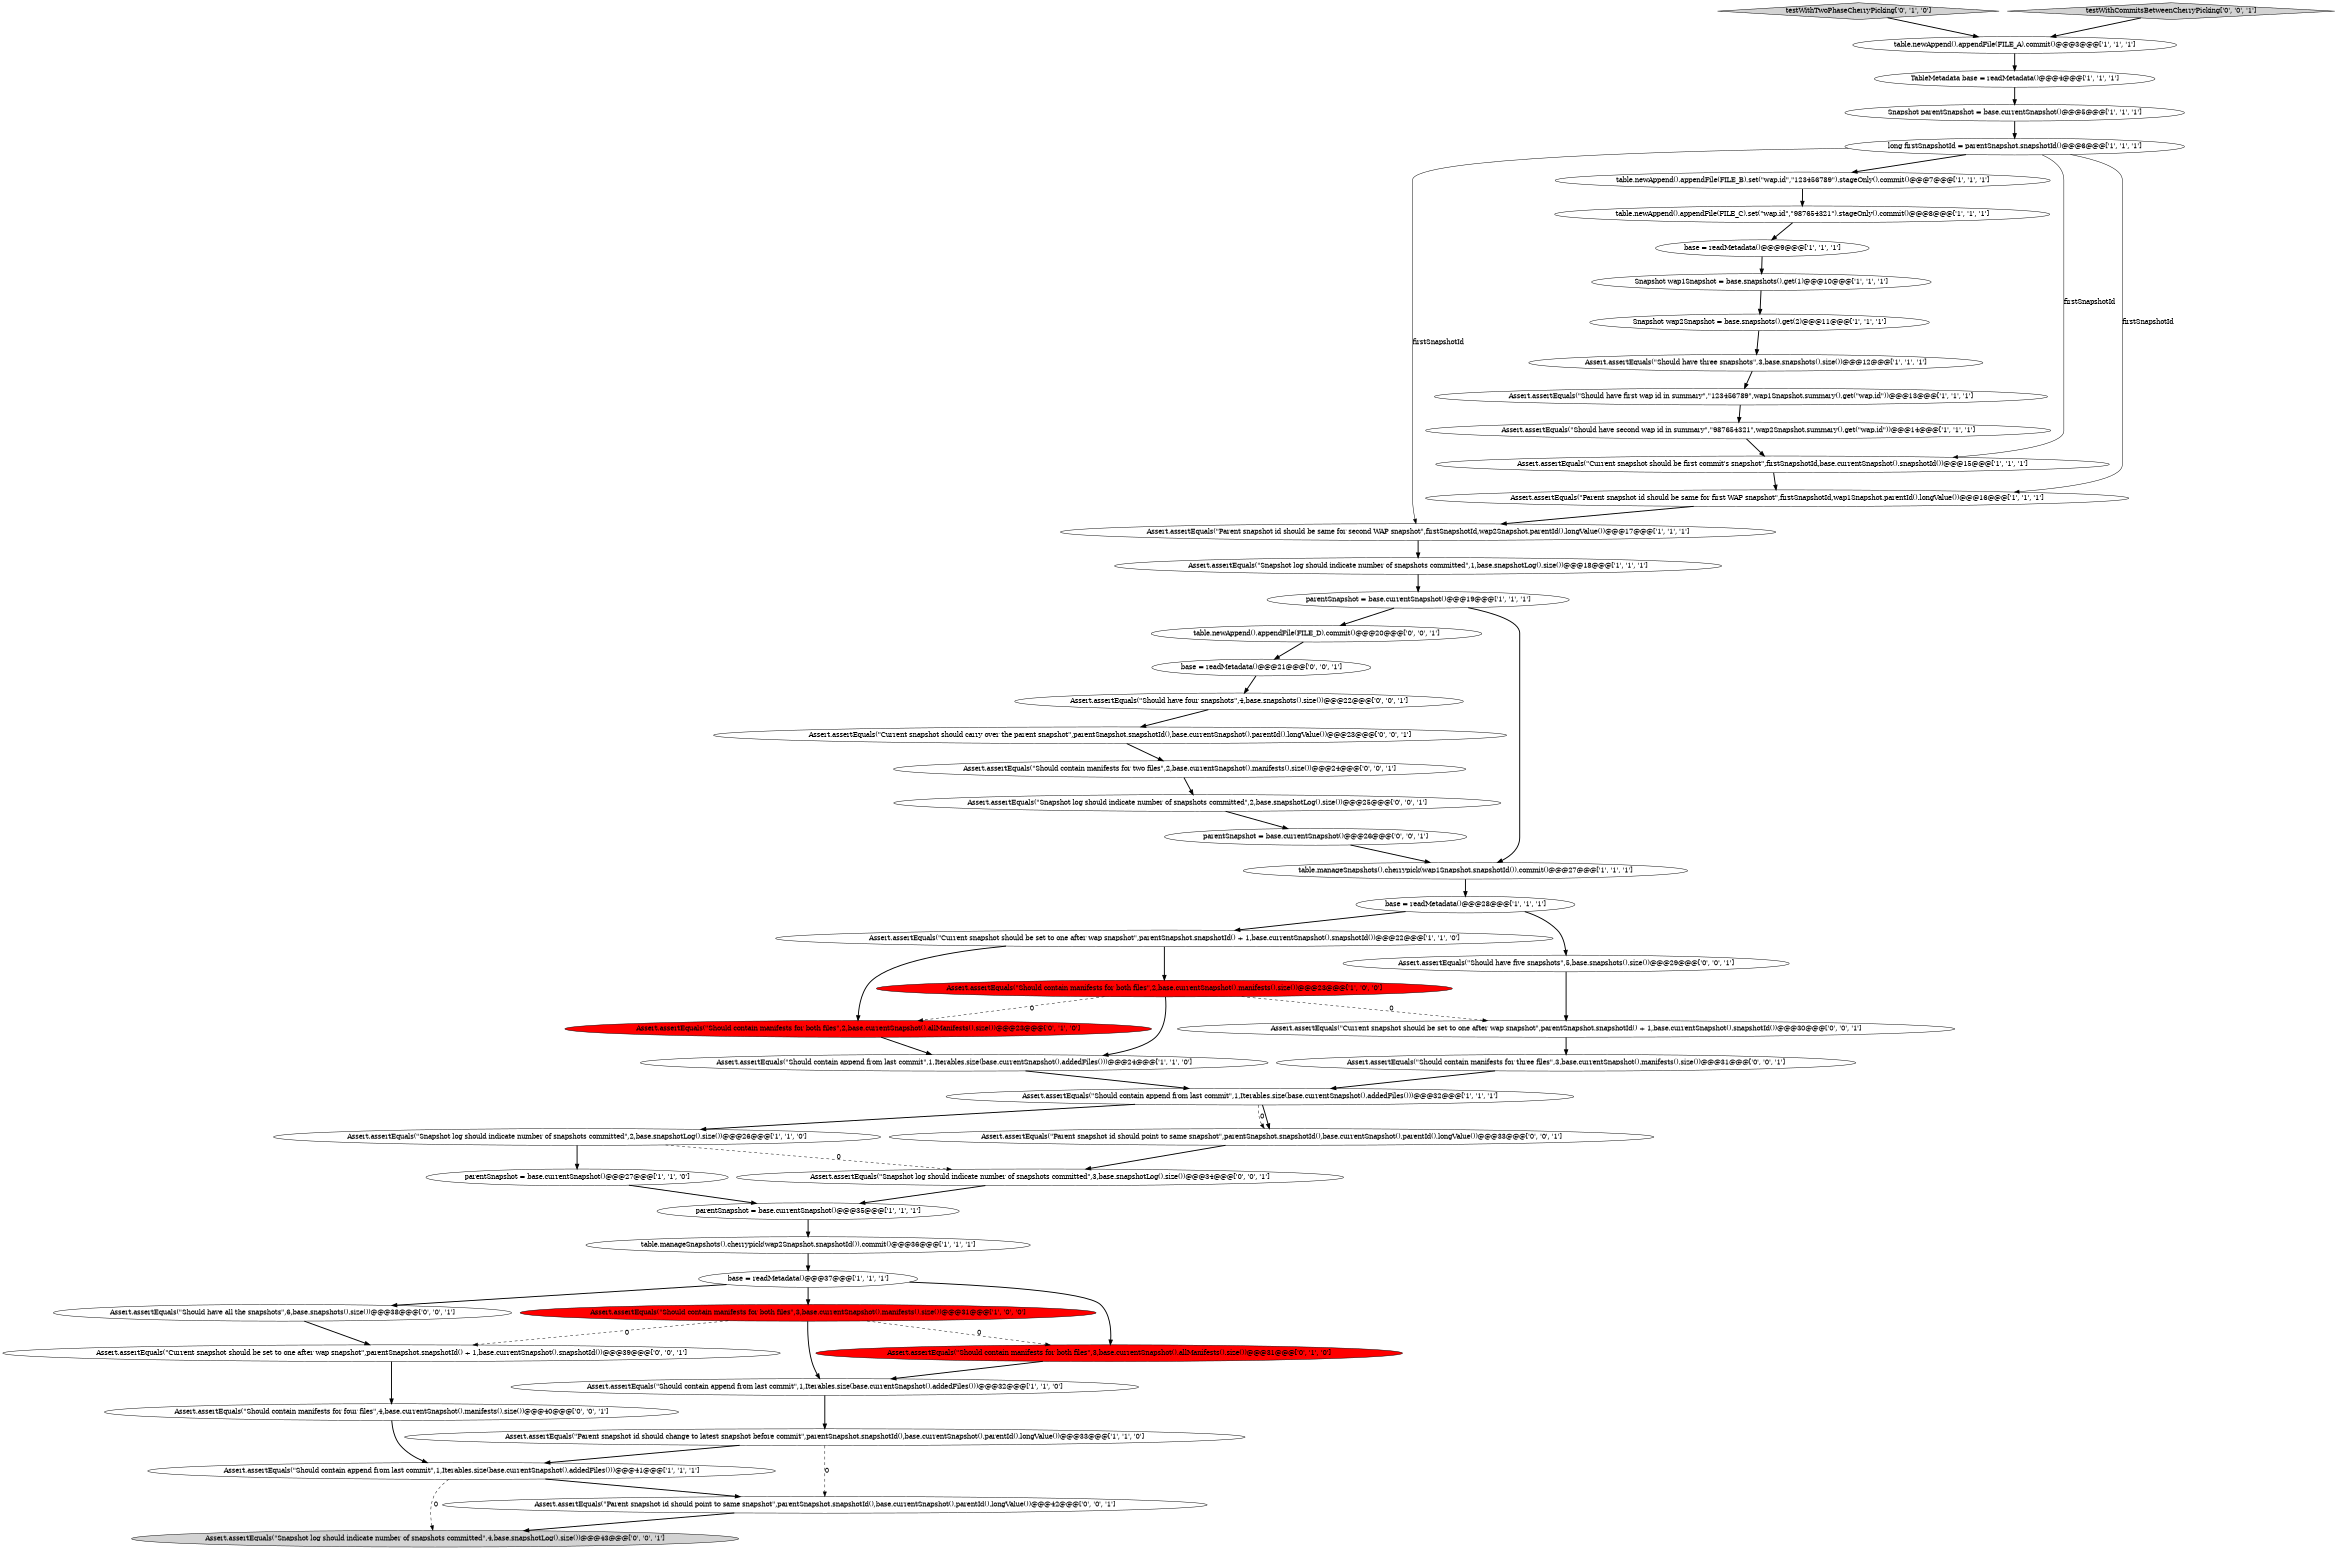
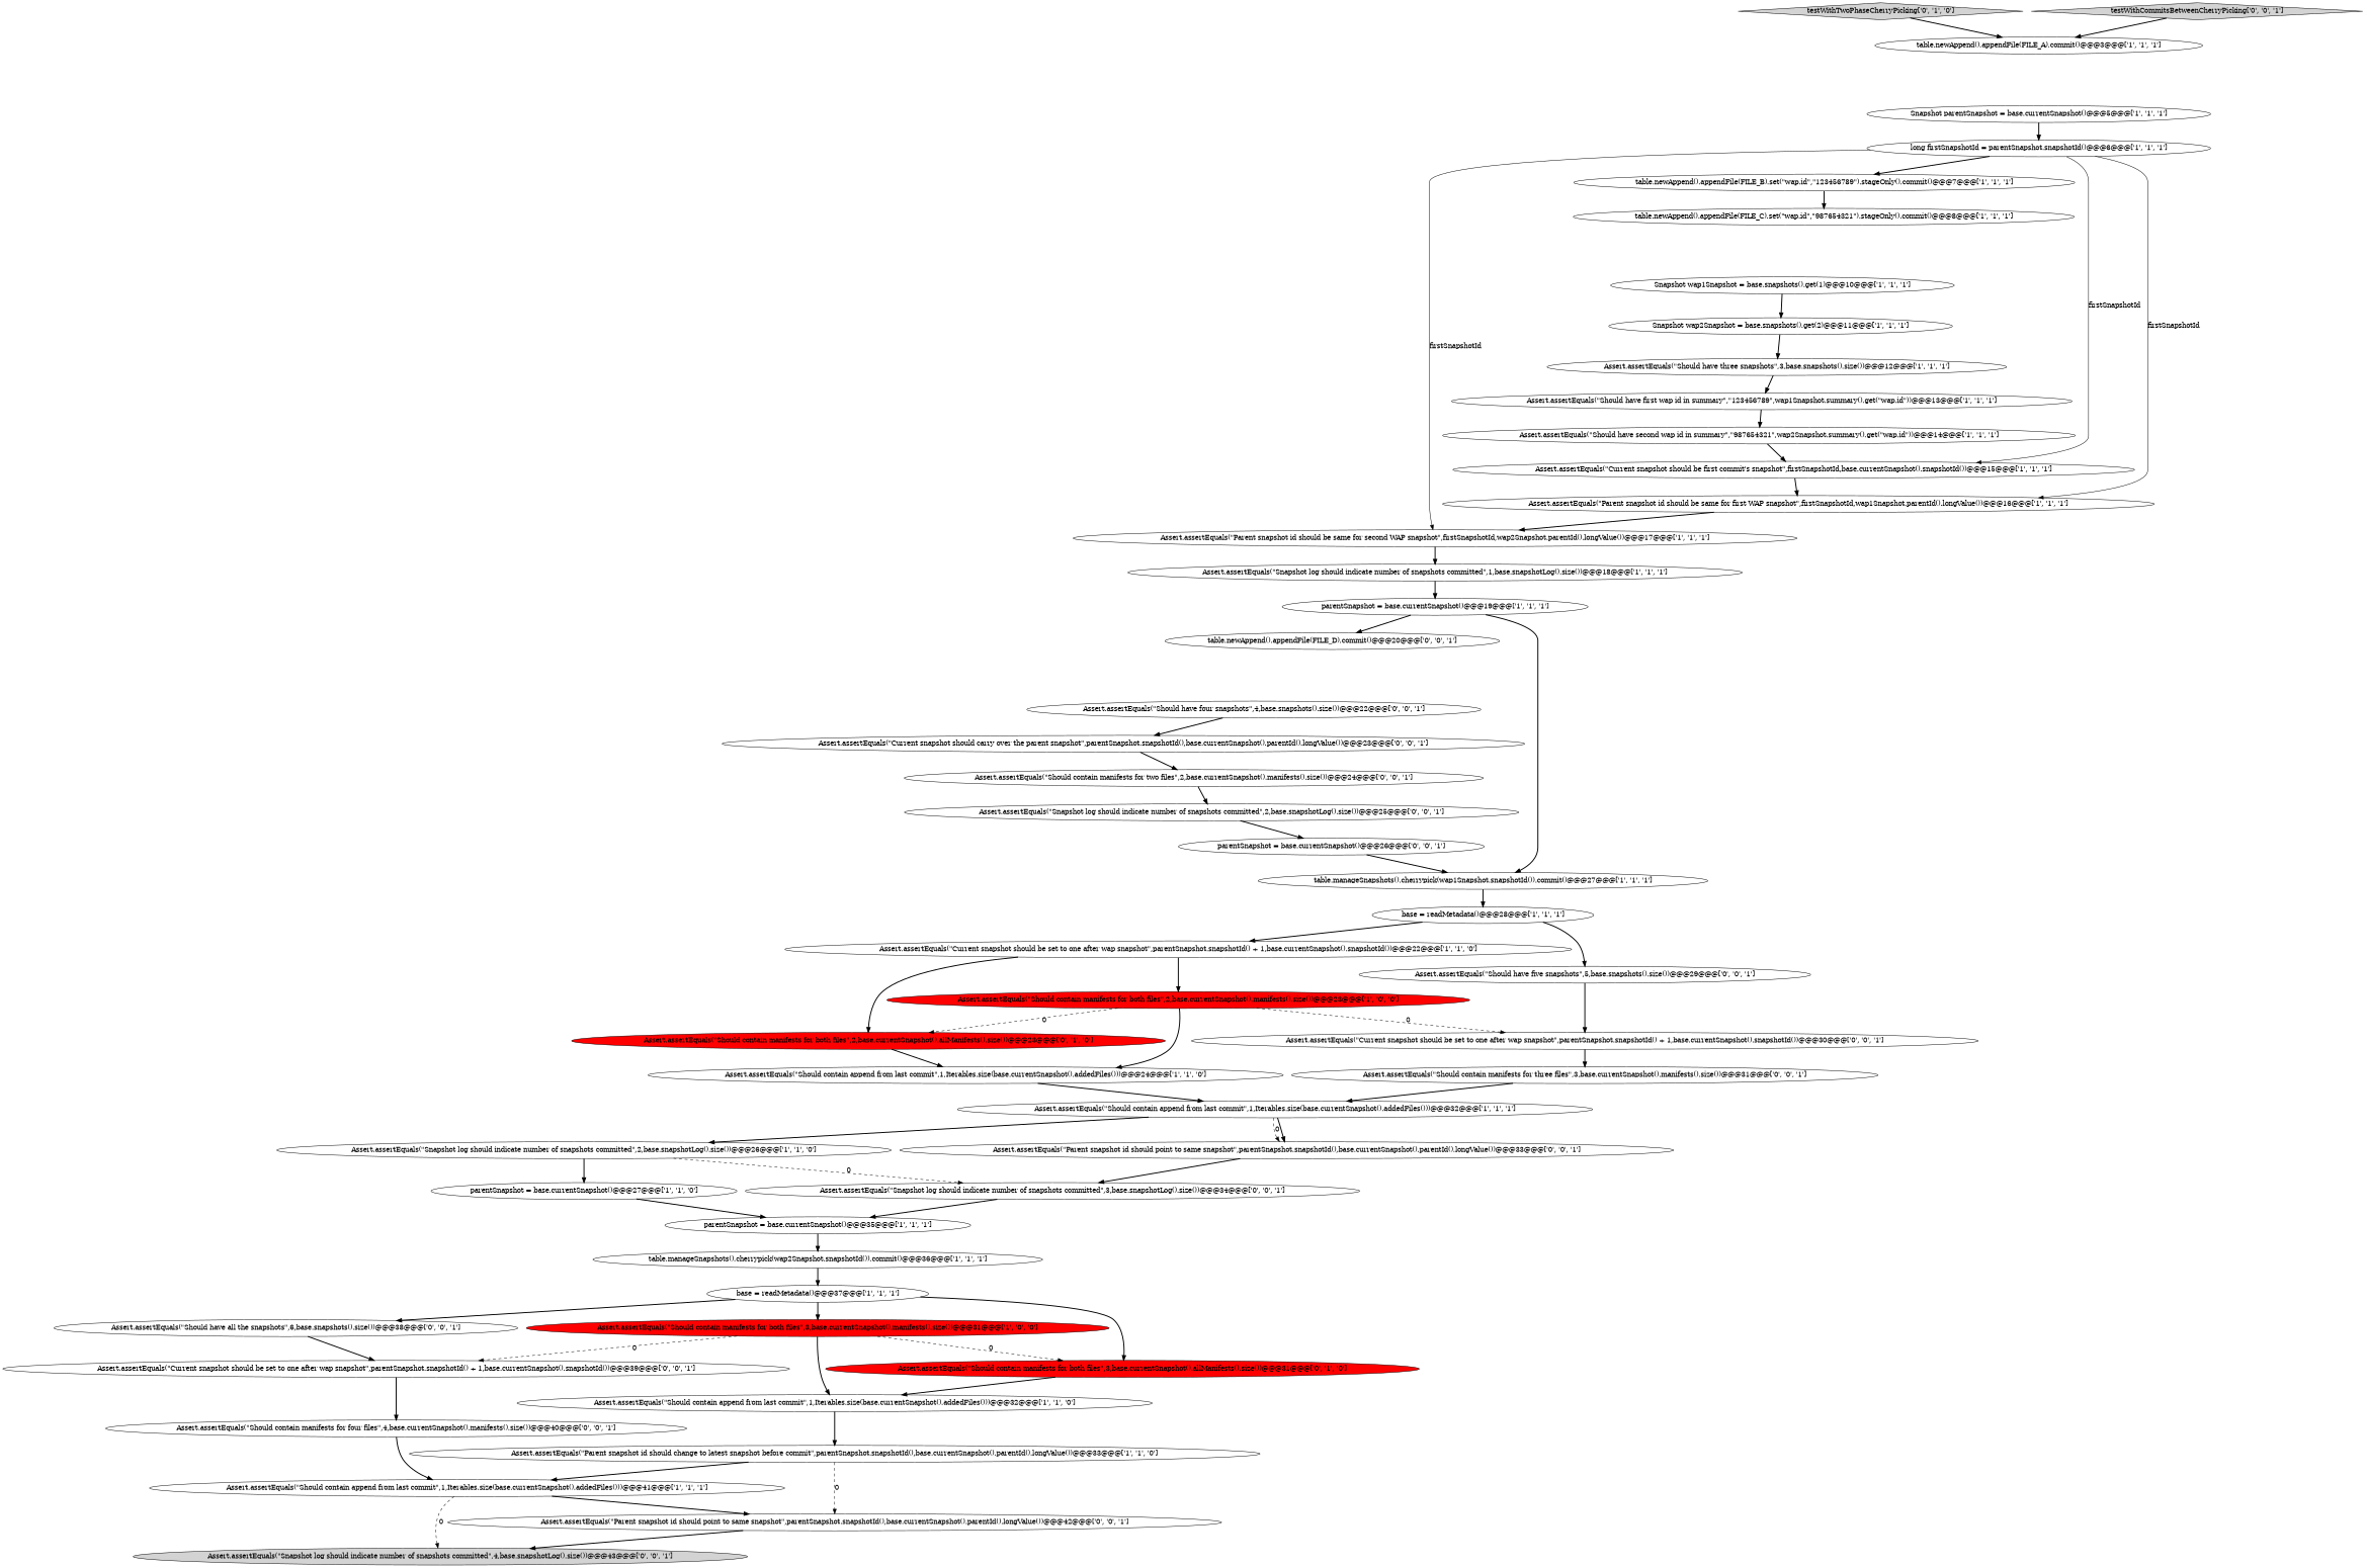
  digraph {
    node [fillcolor=white shape=ellipse style=filled]
    edge [style=bold]
    n1 [label="Snapshot parentSnapshot = base.currentSnapshot()@@@5@@@['1', '1', '1']"]
    n2 [label="long firstSnapshotId = parentSnapshot.snapshotId()@@@6@@@['1', '1', '1']"]
    n3 [label="Assert.assertEquals(\"Current snapshot should be first commit's snapshot\",firstSnapshotId,base.currentSnapshot().snapshotId())@@@15@@@['1', '1', '1']"]
    n4 [label="Assert.assertEquals(\"Parent snapshot id should be same for first WAP snapshot\",firstSnapshotId,wap1Snapshot.parentId().longValue())@@@16@@@['1', '1', '1']"]
    n5 [label="table.newAppend().appendFile(FILE_B).set(\"wap.id\",\"123456789\").stageOnly().commit()@@@7@@@['1', '1', '1']"]
    n6 [label="Assert.assertEquals(\"Parent snapshot id should be same for second WAP snapshot\",firstSnapshotId,wap2Snapshot.parentId().longValue())@@@17@@@['1', '1', '1']"]
    n7 [label="Assert.assertEquals(\"Should contain append from last commit\",1,Iterables.size(base.currentSnapshot().addedFiles()))@@@32@@@['1', '1', '1']"]
    n8 [label="Assert.assertEquals(\"Snapshot log should indicate number of snapshots committed\",2,base.snapshotLog().size())@@@26@@@['1', '1', '0']"]
    n9 [label="Assert.assertEquals(\"Parent snapshot id should point to same snapshot\",parentSnapshot.snapshotId(),base.currentSnapshot().parentId().longValue())@@@33@@@['0', '0', '1']"]
    n10 [label="Assert.assertEquals(\"Snapshot log should indicate number of snapshots committed\",3,base.snapshotLog().size())@@@34@@@['0', '0', '1']"]
    n11 [label="parentSnapshot = base.currentSnapshot()@@@27@@@['1', '1', '0']"]
    n12 [fillcolor=red label="Assert.assertEquals(\"Should contain manifests for both files\",2,base.currentSnapshot().allManifests().size())@@@23@@@['0', '1', '0']"]
    n13 [label="Assert.assertEquals(\"Should contain append from last commit\",1,Iterables.size(base.currentSnapshot().addedFiles()))@@@24@@@['1', '1', '0']"]
    n14 [label="Assert.assertEquals(\"Should have all the snapshots\",6,base.snapshots().size())@@@38@@@['0', '0', '1']"]
    n15 [label="Assert.assertEquals(\"Current snapshot should be set to one after wap snapshot\",parentSnapshot.snapshotId() + 1,base.currentSnapshot().snapshotId())@@@39@@@['0', '0', '1']"]
    n16 [label="Assert.assertEquals(\"Should contain manifests for four files\",4,base.currentSnapshot().manifests().size())@@@40@@@['0', '0', '1']"]
    n17 [label="table.newAppend().appendFile(FILE_C).set(\"wap.id\",\"987654321\").stageOnly().commit()@@@8@@@['1', '1', '1']"]
    n18 [label="Assert.assertEquals(\"Snapshot log should indicate number of snapshots committed\",1,base.snapshotLog().size())@@@18@@@['1', '1', '1']"]
    n19 [label="Assert.assertEquals(\"Should contain append from last commit\",1,Iterables.size(base.currentSnapshot().addedFiles()))@@@41@@@['1', '1', '1']"]
    n20 [fillcolor=lightgray label="Assert.assertEquals(\"Snapshot log should indicate number of snapshots committed\",4,base.snapshotLog().size())@@@43@@@['0', '0', '1']"]
    n21 [label="Assert.assertEquals(\"Parent snapshot id should point to same snapshot\",parentSnapshot.snapshotId(),base.currentSnapshot().parentId().longValue())@@@42@@@['0', '0', '1']"]
    n22 [label="table.newAppend().appendFile(FILE_A).commit()@@@3@@@['1', '1', '1']"]
-   n23 [label="TableMetadata base = readMetadata()@@@4@@@['1', '1', '1']"]
    n24 [label="Assert.assertEquals(\"Current snapshot should be set to one after wap snapshot\",parentSnapshot.snapshotId() + 1,base.currentSnapshot().snapshotId())@@@22@@@['1', '1', '0']"]
    n25 [fillcolor=red label="Assert.assertEquals(\"Should contain manifests for both files\",2,base.currentSnapshot().manifests().size())@@@23@@@['1', '0', '0']"]
    n26 [label="Assert.assertEquals(\"Current snapshot should be set to one after wap snapshot\",parentSnapshot.snapshotId() + 1,base.currentSnapshot().snapshotId())@@@30@@@['0', '0', '1']"]
-   n27 [label="base = readMetadata()@@@9@@@['1', '1', '1']"]
    n28 [label="parentSnapshot = base.currentSnapshot()@@@35@@@['1', '1', '1']"]
    n29 [label="table.manageSnapshots().cherrypick(wap2Snapshot.snapshotId()).commit()@@@36@@@['1', '1', '1']"]
    n30 [label="base = readMetadata()@@@37@@@['1', '1', '1']"]
    n31 [fillcolor=red label="Assert.assertEquals(\"Should contain manifests for both files\",3,base.currentSnapshot().allManifests().size())@@@31@@@['0', '1', '0']"]
    n32 [fillcolor=red label="Assert.assertEquals(\"Should contain manifests for both files\",3,base.currentSnapshot().manifests().size())@@@31@@@['1', '0', '0']"]
    n33 [label="base = readMetadata()@@@28@@@['1', '1', '1']"]
    n34 [label="Assert.assertEquals(\"Should have five snapshots\",5,base.snapshots().size())@@@29@@@['0', '0', '1']"]
    n35 [label="Assert.assertEquals(\"Should have first wap id in summary\",\"123456789\",wap1Snapshot.summary().get(\"wap.id\"))@@@13@@@['1', '1', '1']"]
    n36 [label="Assert.assertEquals(\"Should have second wap id in summary\",\"987654321\",wap2Snapshot.summary().get(\"wap.id\"))@@@14@@@['1', '1', '1']"]
    n37 [label="parentSnapshot = base.currentSnapshot()@@@26@@@['0', '0', '1']"]
    n38 [label="table.manageSnapshots().cherrypick(wap1Snapshot.snapshotId()).commit()@@@27@@@['1', '1', '1']"]
    n39 [fillcolor=lightgray label="testWithTwoPhaseCherryPicking['0', '1', '0']" shape=diamond]
    n40 [label="parentSnapshot = base.currentSnapshot()@@@19@@@['1', '1', '1']"]
    n41 [label="Assert.assertEquals(\"Should contain append from last commit\",1,Iterables.size(base.currentSnapshot().addedFiles()))@@@32@@@['1', '1', '0']"]
    n42 [label="Assert.assertEquals(\"Parent snapshot id should change to latest snapshot before commit\",parentSnapshot.snapshotId(),base.currentSnapshot().parentId().longValue())@@@33@@@['1', '1', '0']"]
    n43 [label="Snapshot wap1Snapshot = base.snapshots().get(1)@@@10@@@['1', '1', '1']"]
    n44 [label="Snapshot wap2Snapshot = base.snapshots().get(2)@@@11@@@['1', '1', '1']"]
    n45 [label="Assert.assertEquals(\"Should contain manifests for three files\",3,base.currentSnapshot().manifests().size())@@@31@@@['0', '0', '1']"]
    n46 [label="Assert.assertEquals(\"Should have three snapshots\",3,base.snapshots().size())@@@12@@@['1', '1', '1']"]
-   n47 [label="base = readMetadata()@@@21@@@['0', '0', '1']"]
    n48 [label="Assert.assertEquals(\"Should have four snapshots\",4,base.snapshots().size())@@@22@@@['0', '0', '1']"]
    n49 [label="Assert.assertEquals(\"Current snapshot should carry over the parent snapshot\",parentSnapshot.snapshotId(),base.currentSnapshot().parentId().longValue())@@@23@@@['0', '0', '1']"]
    n50 [label="Assert.assertEquals(\"Snapshot log should indicate number of snapshots committed\",2,base.snapshotLog().size())@@@25@@@['0', '0', '1']"]
    n51 [label="table.newAppend().appendFile(FILE_D).commit()@@@20@@@['0', '0', '1']"]
    n52 [fillcolor=lightgray label="testWithCommitsBetweenCherryPicking['0', '0', '1']" shape=diamond]
    n53 [label="Assert.assertEquals(\"Should contain manifests for two files\",2,base.currentSnapshot().manifests().size())@@@24@@@['0', '0', '1']"]
    n1 -> n2
    n2 -> n3 [label=firstSnapshotId style=solid]
    n2 -> n4 [label=firstSnapshotId style=solid]
    n2 -> n5
    n2 -> n6 [label=firstSnapshotId style=solid]
    n3 -> n4
    n4 -> n6
    n5 -> n17
    n6 -> n18
    n7 -> n8
    n7 -> n9
    n7 -> n9 [label=0 style=dashed]
    n8 -> n10 [label=0 style=dashed]
    n8 -> n11
    n9 -> n10
    n10 -> n28
    n11 -> n28
    n12 -> n13
    n13 -> n7
    n14 -> n15
    n15 -> n16
    n16 -> n19
-   n17 -> n27
    n18 -> n40
    n19 -> n20 [label=0 style=dashed]
    n19 -> n21
    n21 -> n20
-   n22 -> n23
-   n23 -> n1
    n24 -> n12
    n24 -> n25
    n25 -> n12 [label=0 style=dashed]
    n25 -> n13
    n25 -> n26 [label=0 style=dashed]
    n26 -> n45
-   n27 -> n43
    n28 -> n29
    n29 -> n30
    n30 -> n14
    n30 -> n31
    n30 -> n32
    n31 -> n41
    n32 -> n15 [label=0 style=dashed]
    n32 -> n31 [label=0 style=dashed]
    n32 -> n41
    n33 -> n24
    n33 -> n34
    n34 -> n26
    n35 -> n36
    n36 -> n3
    n37 -> n38
    n38 -> n33
    n39 -> n22
    n40 -> n38
    n40 -> n51
    n41 -> n42
    n42 -> n19
    n42 -> n21 [label=0 style=dashed]
    n43 -> n44
    n44 -> n46
    n45 -> n7
    n46 -> n35
-   n47 -> n48
    n48 -> n49
    n49 -> n53
    n50 -> n37
-   n51 -> n47
    n52 -> n22
    n53 -> n50
  }
